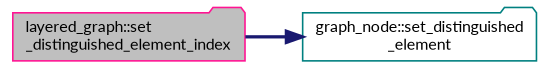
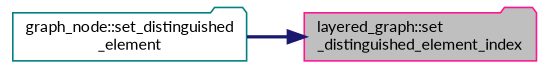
  digraph {
    rankdir=LR
    fontname=Lato
    node [fontname=Lato fontsize=10 shape=folder style=filled]
    n1 [color=deeppink fillcolor=grey75 fontcolor=black height=0.2 label="layered_graph::set\l_distinguished_element_index" width=0.4]
    n2 [color=teal fillcolor=white height=0.2 label="graph_node::set_distinguished\l_element" width=0.4]
-   n1 -> n2 [color=midnightblue fontname=Lato fontsize=10 labelfontname=Helvetica labelfontsize=10 style=bold]
+   n2 -> n1 [color=midnightblue fontname=Lato fontsize=10 labelfontname=Helvetica labelfontsize=10 style=bold]
  }
